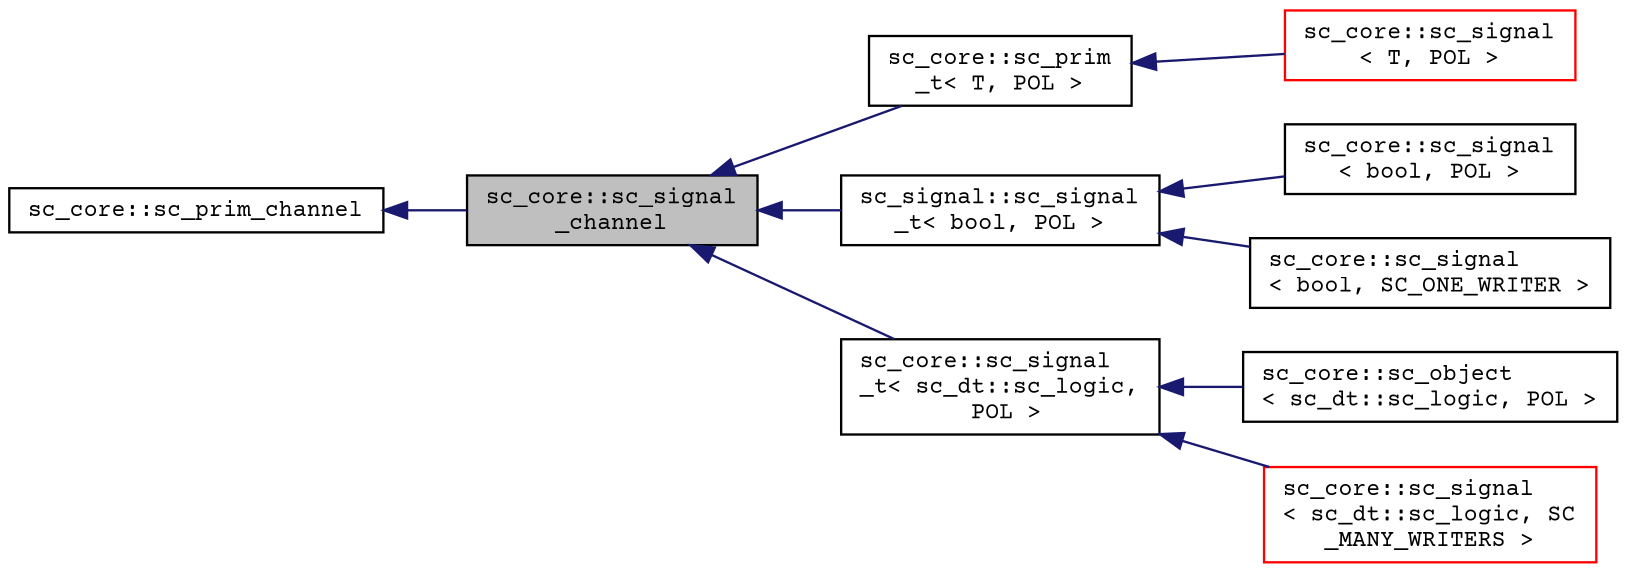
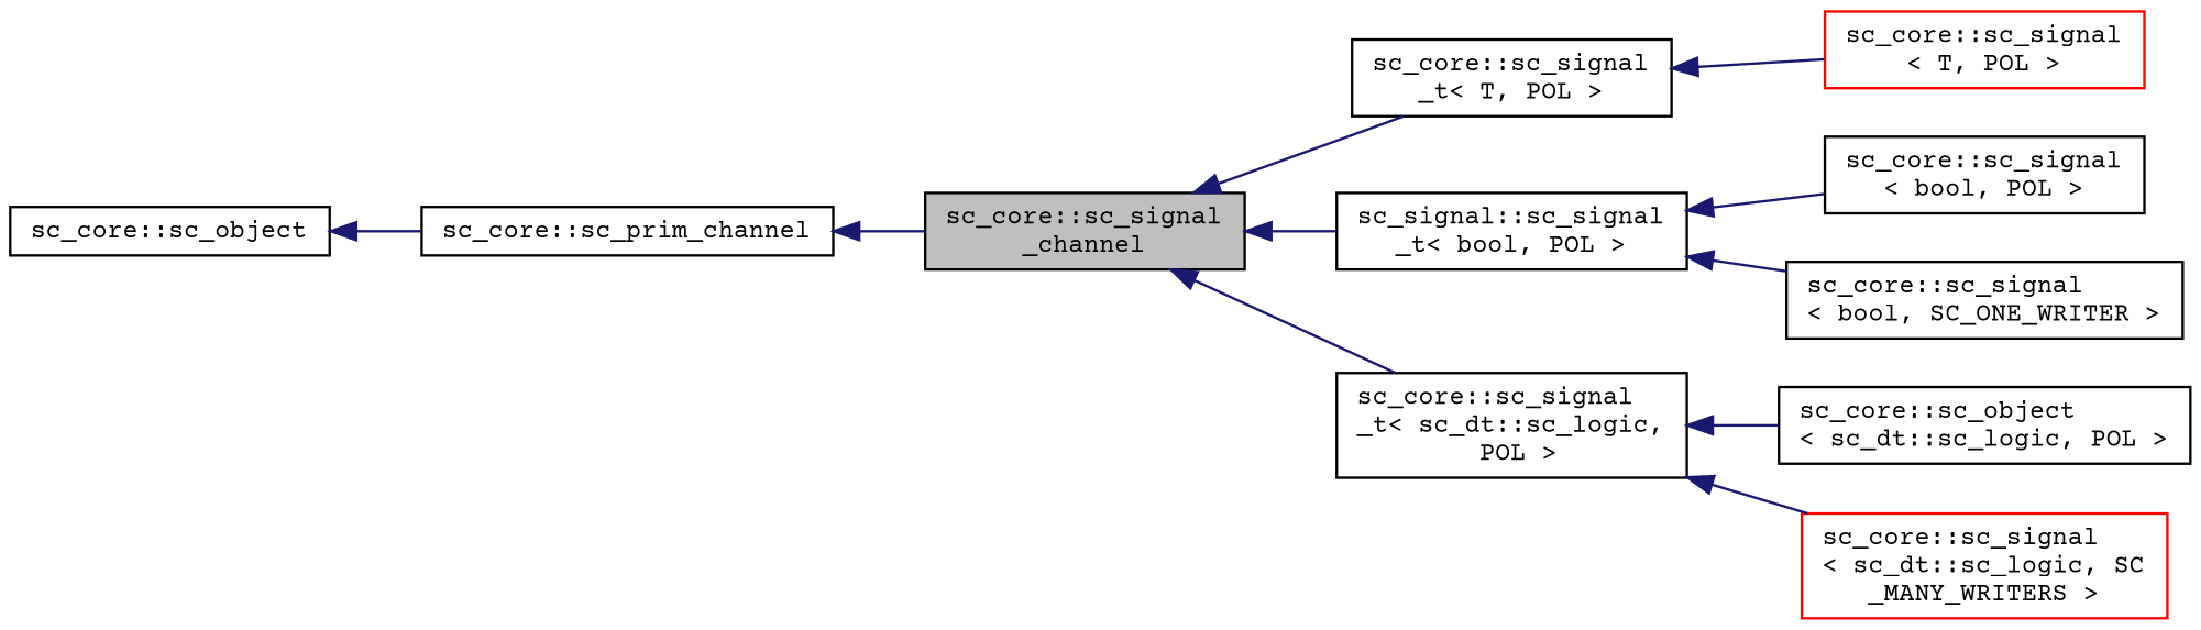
  digraph {
    fontname="Courier Prime"
    rankdir=LR
    node [color=black fillcolor=white fontname="Courier Prime" fontsize=10 shape=record style=filled]
    edge [color=midnightblue dir=back fontname="Courier Prime" fontsize=10 labelfontname=FreeSans labelfontsize=10 style=solid]
    n1 [fillcolor=grey75 fontcolor=black height=0.2 label="sc_core::sc_signal\l_channel" width=0.4]
-   n2 [height=0.2 label="sc_core::sc_prim\l_t\< T, POL \>" width=0.4]
+   n2 [height=0.2 label="sc_core::sc_signal\l_t\< T, POL \>" width=0.4]
    n3 [height=0.2 label="sc_signal::sc_signal\l_t\< bool, POL \>" width=0.4]
    n4 [height=0.2 label="sc_core::sc_signal\l_t\< sc_dt::sc_logic,\l POL \>" width=0.4]
    n5 [color=red height=0.2 label="sc_core::sc_signal\l\< T, POL \>" width=0.4]
    n6 [height=0.2 label="sc_core::sc_signal\l\< bool, POL \>" width=0.4]
    n7 [height=0.2 label="sc_core::sc_signal\l\< bool, SC_ONE_WRITER \>" width=0.4]
    n8 [height=0.2 label="sc_core::sc_object\l\< sc_dt::sc_logic, POL \>" width=0.4]
    n9 [color=red height=0.2 label="sc_core::sc_signal\l\< sc_dt::sc_logic, SC\l_MANY_WRITERS \>" width=0.4]
    n10 [height=0.2 label="sc_core::sc_prim_channel" width=0.4]
+   n11 [height=0.2 label="sc_core::sc_object" width=0.4]
    n1 -> n2
    n1 -> n3
    n1 -> n4
    n2 -> n5
    n3 -> n6
    n3 -> n7
    n4 -> n8
    n4 -> n9
    n10 -> n1
+   n11 -> n10
  }
